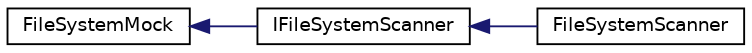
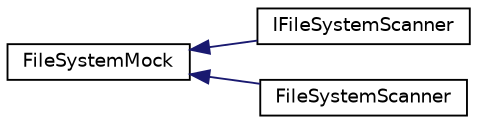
  digraph {
    rankdir=LR
    node [color=black fillcolor=white fontname=Helvetica fontsize=10 shape=record style=filled]
    edge [color=midnightblue dir=back fontname=Helvetica fontsize=10 labelfontname=Helvetica labelfontsize=10 style=solid]
    n1 [height=0.2 label=IFileSystemScanner width=0.4]
    n2 [height=0.2 label=FileSystemScanner width=0.4]
    n3 [height=0.2 label=FileSystemMock width=0.4]
-   n1 -> n2
+   n3 -> n2
    n3 -> n1
  }
